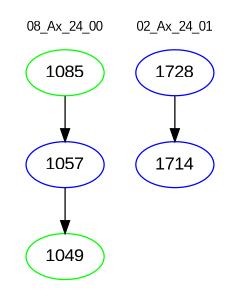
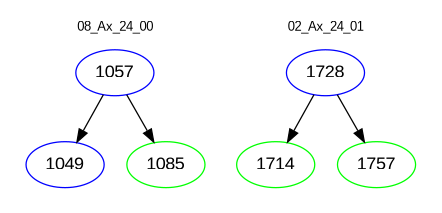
  digraph {
    fontname="Liberation Sans"
    node [color=green fontname="Liberation Sans"]
    edge [color=black fontname="Liberation Sans"]
    n1 [color=blue label=1057]
-   n2 [label=1049]
+   n2 [color=blue label=1049]
    n3 [label=1085]
    n4 [color=blue label=1728]
-   n5 [color=blue label=1714]
+   n5 [label=1714]
+   n6 [label=1757]
    subgraph cluster_1 {
      color=white
      fontsize=10
      label="08_Ax_24_00"
      n1
      n2
      n3
    }
    subgraph cluster_2 {
      color=white
      fontsize=10
      label="02_Ax_24_01"
      n4
      n5
+     n6
    }
    n1 -> n2
-   n3 -> n1
+   n1 -> n3
    n4 -> n5
+   n4 -> n6
  }
